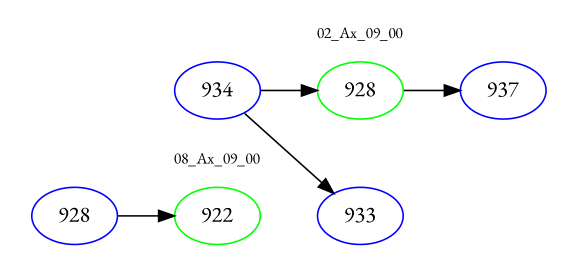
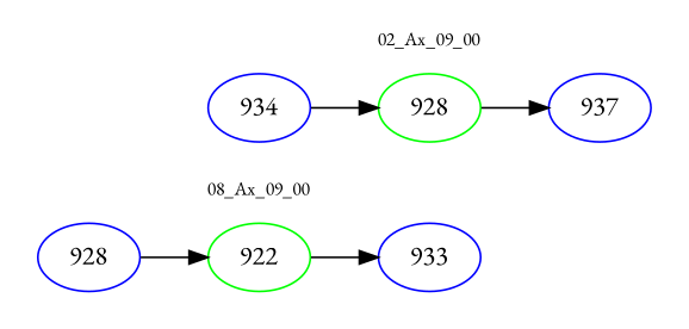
  digraph {
    fontname="EB Garamond"
    rankdir=LR
    node [color=blue fontname="EB Garamond"]
    edge [color=black fontname="EB Garamond"]
    n1 [label=934]
    n2 [color=green label=928]
    n3 [label=937]
    n4 [label=928]
    n5 [color=green label=922]
    n6 [label=933]
    subgraph cluster_1 {
      color=white
      fontsize=10
      label="02_Ax_09_00"
      n1
      n2
      n3
    }
    subgraph cluster_2 {
      color=white
      fontsize=10
      label="08_Ax_09_00"
      n4
      n5
      n6
    }
    n1 -> n2
    n2 -> n3
    n4 -> n5
-   n1 -> n6
+   n5 -> n6
  }
